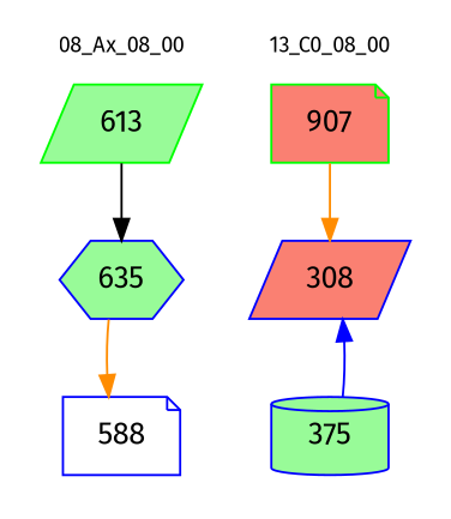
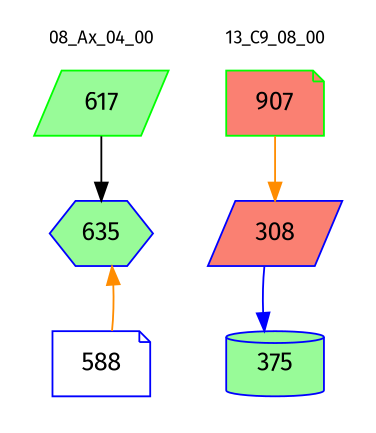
  digraph {
    fontname="Fira Sans"
    node [color=blue fillcolor=palegreen fontname="Fira Sans" shape=parallelogram style=filled]
    edge [color=darkorange fontname="Fira Sans"]
-   n1 [color=green label=613]
+   n1 [color=green label=617]
    n2 [label=635 shape=hexagon]
    n3 [fillcolor=white label=588 shape=note]
    n4 [color=green fillcolor=salmon label=907 shape=note]
    n5 [fillcolor=salmon label=308]
    n6 [label=375 shape=cylinder]
    subgraph cluster_1 {
      color=white
      fontsize=10
-     label="08_Ax_08_00"
+     label="08_Ax_04_00"
      n1
      n2
      n3
    }
    subgraph cluster_2 {
      color=white
      fontsize=10
-     label="13_C0_08_00"
+     label="13_C9_08_00"
      n4
      n5
      n6
    }
    n1 -> n2 [color=black]
-   n2 -> n3
+   n3 -> n2
    n4 -> n5
-   n6 -> n5 [color=blue]
+   n5 -> n6 [color=blue]
  }
